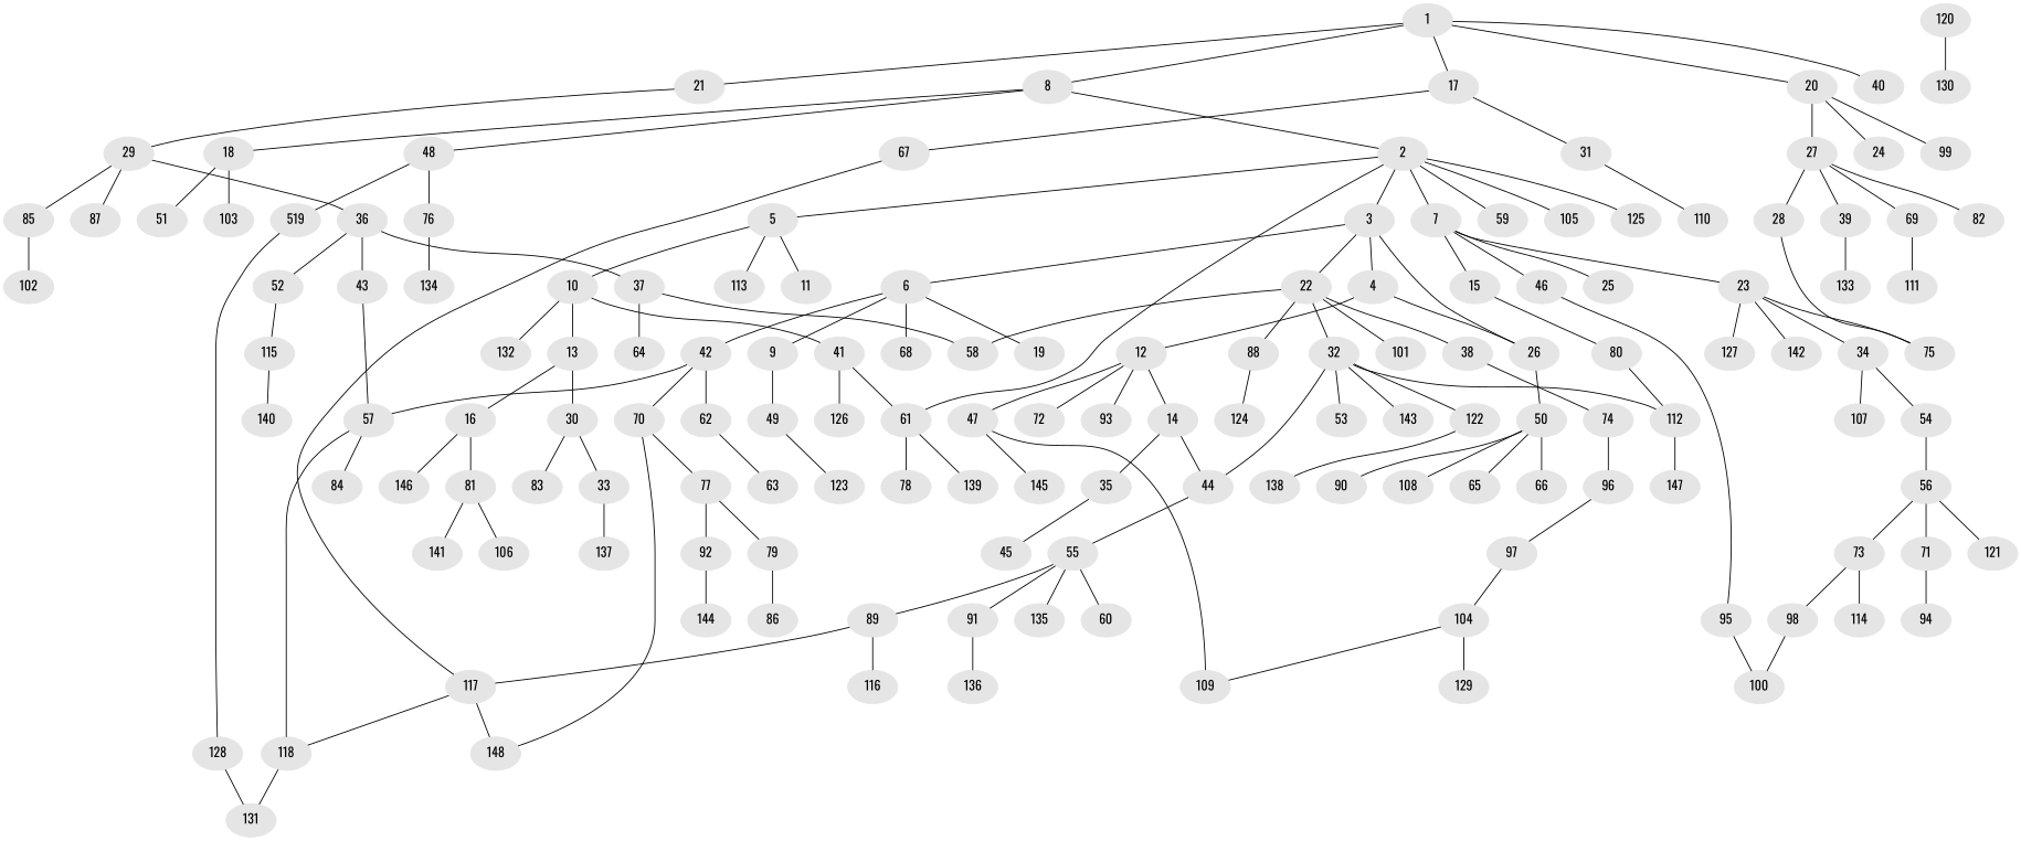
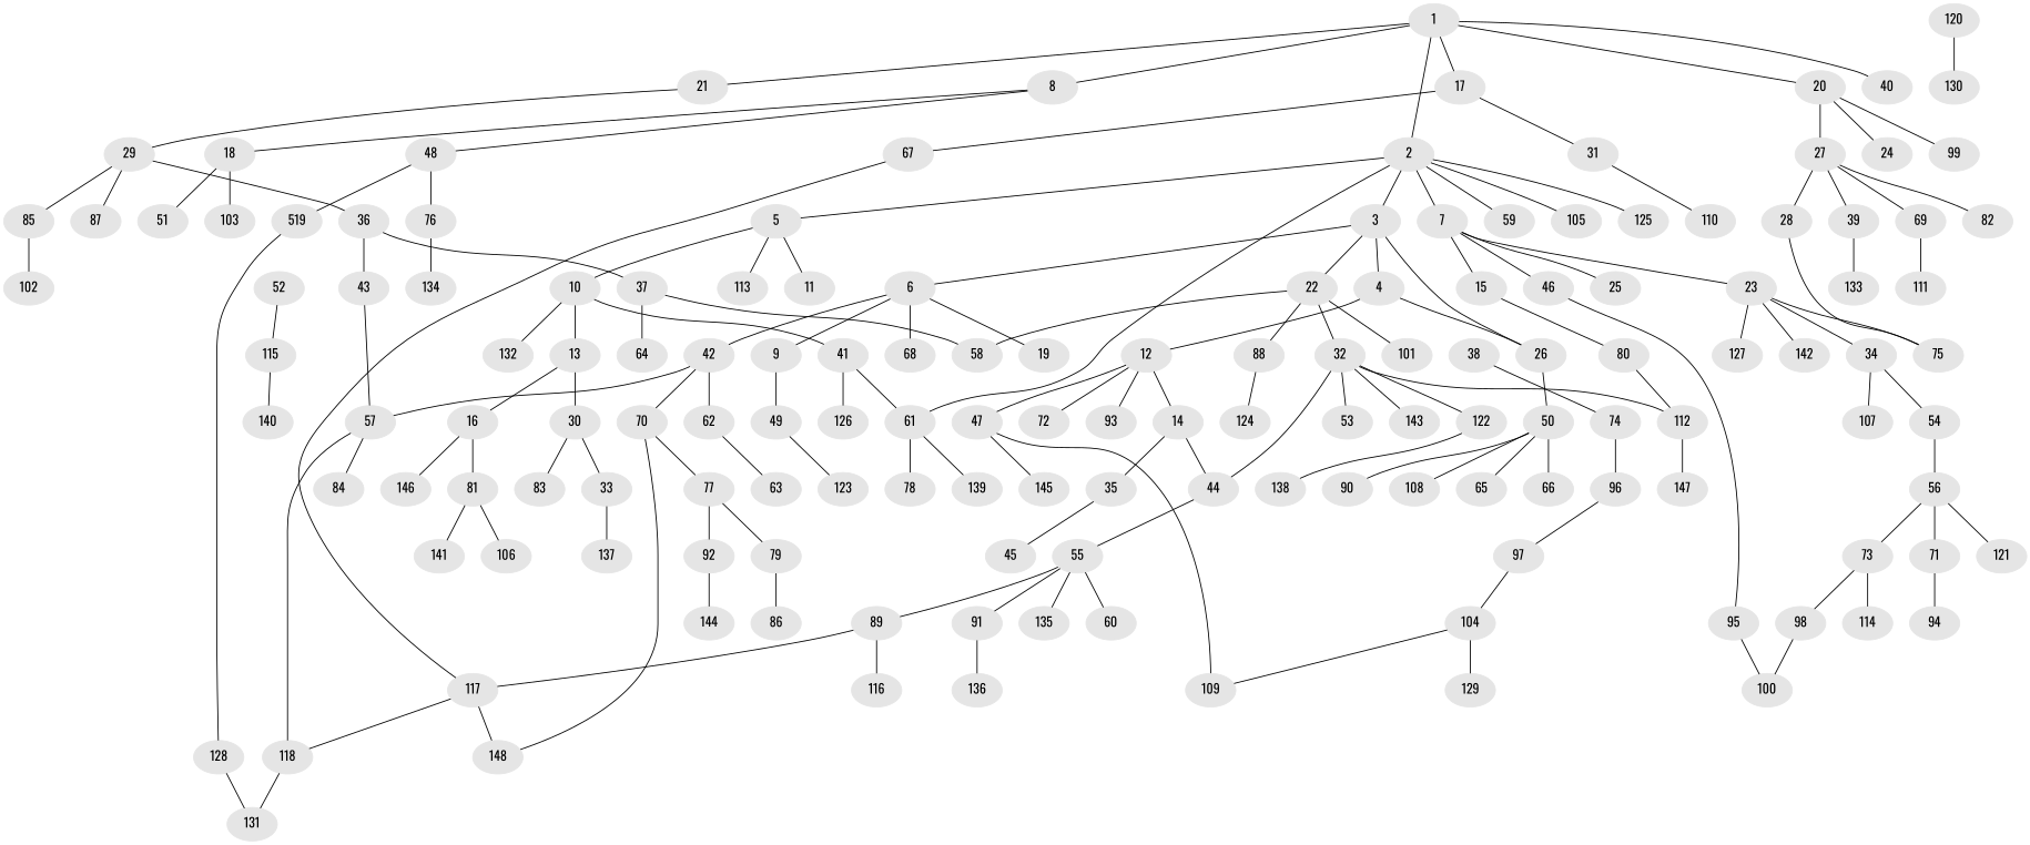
  graph {
    fontname=Oswald
    node [color=gray90 fontname=Oswald style=filled]
    edge [fontname=Oswald]
    1
    2
    8
    17
    20
    21
    40
    3
    5
    7
    59
    61
    105
    125
    18
    48
    31
    67
    24
    27
    99
    29
    4
    6
    22
    26
    10
    11
    113
    15
    23
    25
    46
    78
    139
    12
    9
    19
    42
    68
    32
    38
    58
    88
    101
    50
    14
    47
    72
    93
    13
    41
    132
    49
    57
    62
    70
    80
    34
    75
    127
    142
    95
    51
    103
    76
    n67 [label=519]
    123
    16
    30
    126
    35
    44
    109
    145
    81
    146
    33
    83
    45
    55
    112
    106
    141
    110
    117
    28
    39
    69
    82
    36
    85
    87
    53
    122
    143
    74
    124
    54
    107
    65
    66
    90
    108
    133
    111
    37
    43
    52
    102
    137
    147
    138
    56
    64
    115
    96
    84
    118
    63
    77
    148
    60
    89
    91
    135
    100
    134
    128
    140
    71
    73
    121
    116
    136
    94
    98
    114
    131
    79
    92
    97
    86
    144
    120
    130
    104
    129
-   8 -- 2
+   1 -- 2
    1 -- 8
    1 -- 17
    1 -- 20
    1 -- 21
    1 -- 40
    2 -- 3
    2 -- 5
    2 -- 7
    2 -- 59
    2 -- 61
    2 -- 105
    2 -- 125
    8 -- 18
    8 -- 48
    17 -- 31
    17 -- 67
    20 -- 24
    20 -- 27
    20 -- 99
    21 -- 29
    3 -- 4
    3 -- 6
    3 -- 22
    3 -- 26
    5 -- 10
    5 -- 11
    5 -- 113
    7 -- 15
    7 -- 23
    7 -- 25
    7 -- 46
    61 -- 78
    61 -- 139
    18 -- 51
    18 -- 103
    48 -- 76
    48 -- n67
    31 -- 110
    67 -- 117
    27 -- 28
    27 -- 39
    27 -- 69
    27 -- 82
    29 -- 36
    29 -- 85
    29 -- 87
    4 -- 26
    4 -- 12
    6 -- 9
    6 -- 19
    6 -- 42
    6 -- 68
    22 -- 32
-   22 -- 38
    22 -- 58
    22 -- 88
    22 -- 101
    26 -- 50
    10 -- 13
    10 -- 41
    10 -- 132
    15 -- 80
    23 -- 34
    23 -- 75
    23 -- 127
    23 -- 142
    46 -- 95
    12 -- 14
    12 -- 47
    12 -- 72
    12 -- 93
    9 -- 49
    42 -- 57
    42 -- 62
    42 -- 70
    32 -- 44
    32 -- 112
    32 -- 53
    32 -- 122
    32 -- 143
    38 -- 74
    88 -- 124
    50 -- 65
    50 -- 66
    50 -- 90
    50 -- 108
    14 -- 35
    14 -- 44
    47 -- 109
    47 -- 145
    13 -- 16
    13 -- 30
    41 -- 61
    41 -- 126
    49 -- 123
    57 -- 84
    57 -- 118
    62 -- 63
    70 -- 77
    70 -- 148
    80 -- 112
    34 -- 54
    34 -- 107
    95 -- 100
    76 -- 134
    n67 -- 128
    16 -- 81
    16 -- 146
    30 -- 33
    30 -- 83
    35 -- 45
    44 -- 55
    81 -- 106
    81 -- 141
    33 -- 137
    55 -- 60
    55 -- 89
    55 -- 91
    55 -- 135
    112 -- 147
    117 -- 118
    117 -- 148
    28 -- 75
    39 -- 133
    69 -- 111
    36 -- 37
    36 -- 43
-   36 -- 52
    85 -- 102
    122 -- 138
    74 -- 96
    54 -- 56
    37 -- 58
    37 -- 64
    43 -- 57
    52 -- 115
    56 -- 71
    56 -- 73
    56 -- 121
    115 -- 140
    96 -- 97
    118 -- 131
    77 -- 79
    77 -- 92
    89 -- 117
    89 -- 116
    91 -- 136
    128 -- 131
    71 -- 94
    73 -- 98
    73 -- 114
    98 -- 100
    79 -- 86
    92 -- 144
    97 -- 104
    120 -- 130
    104 -- 109
    104 -- 129
  }
